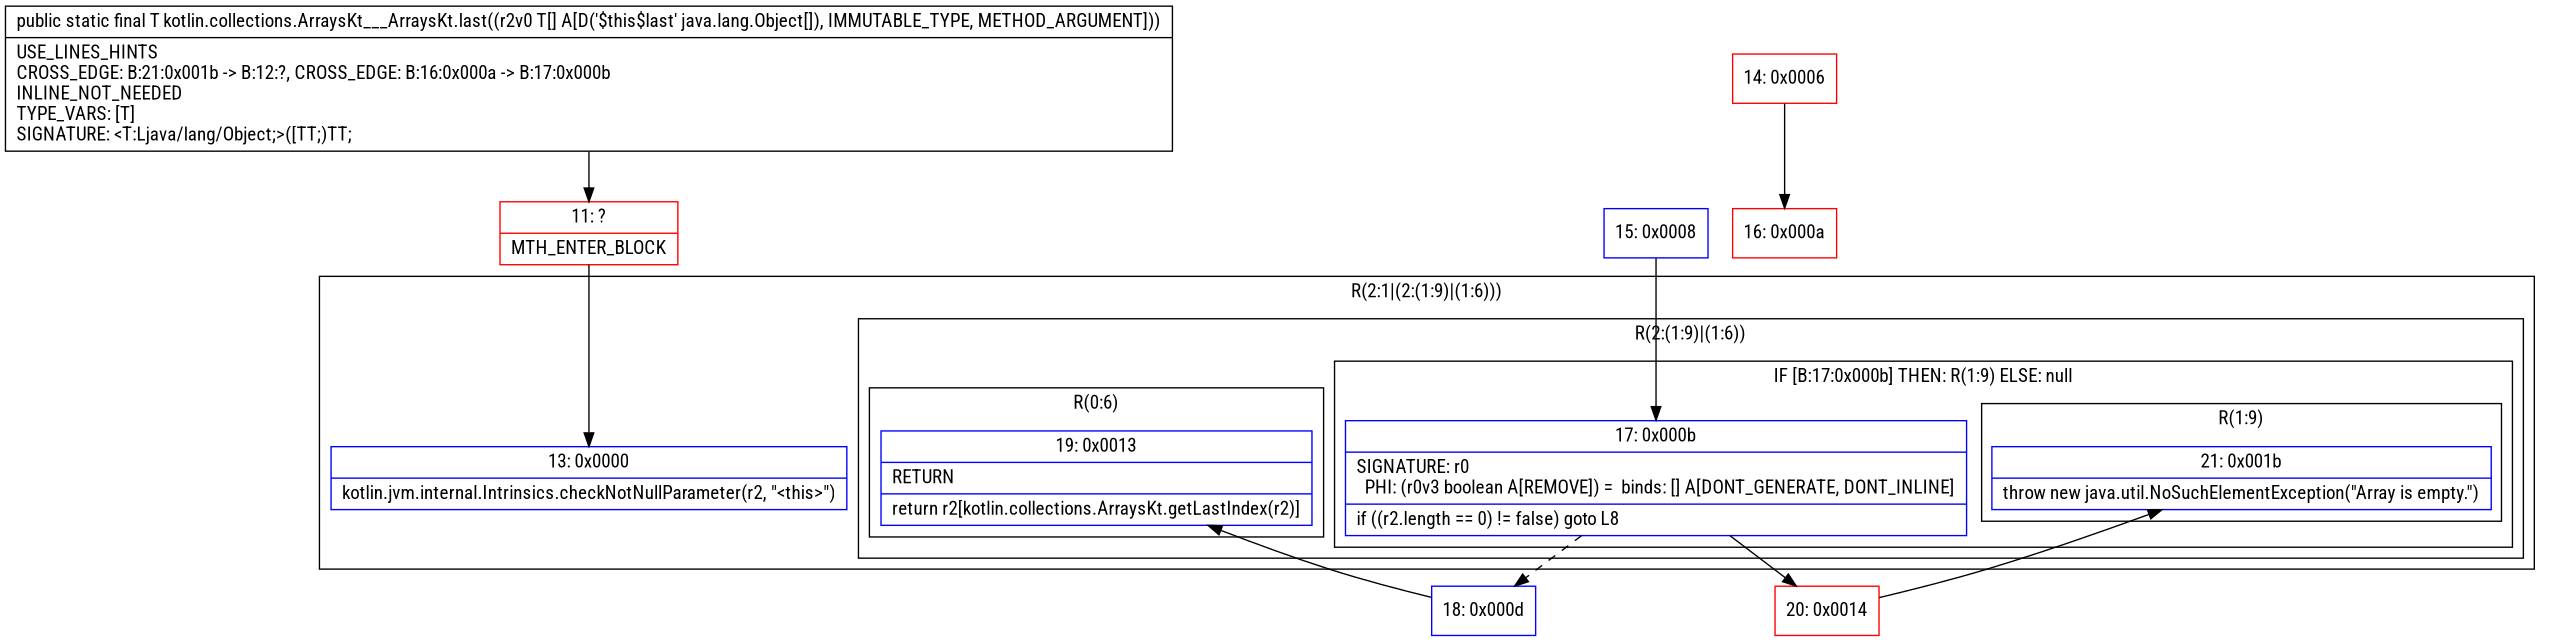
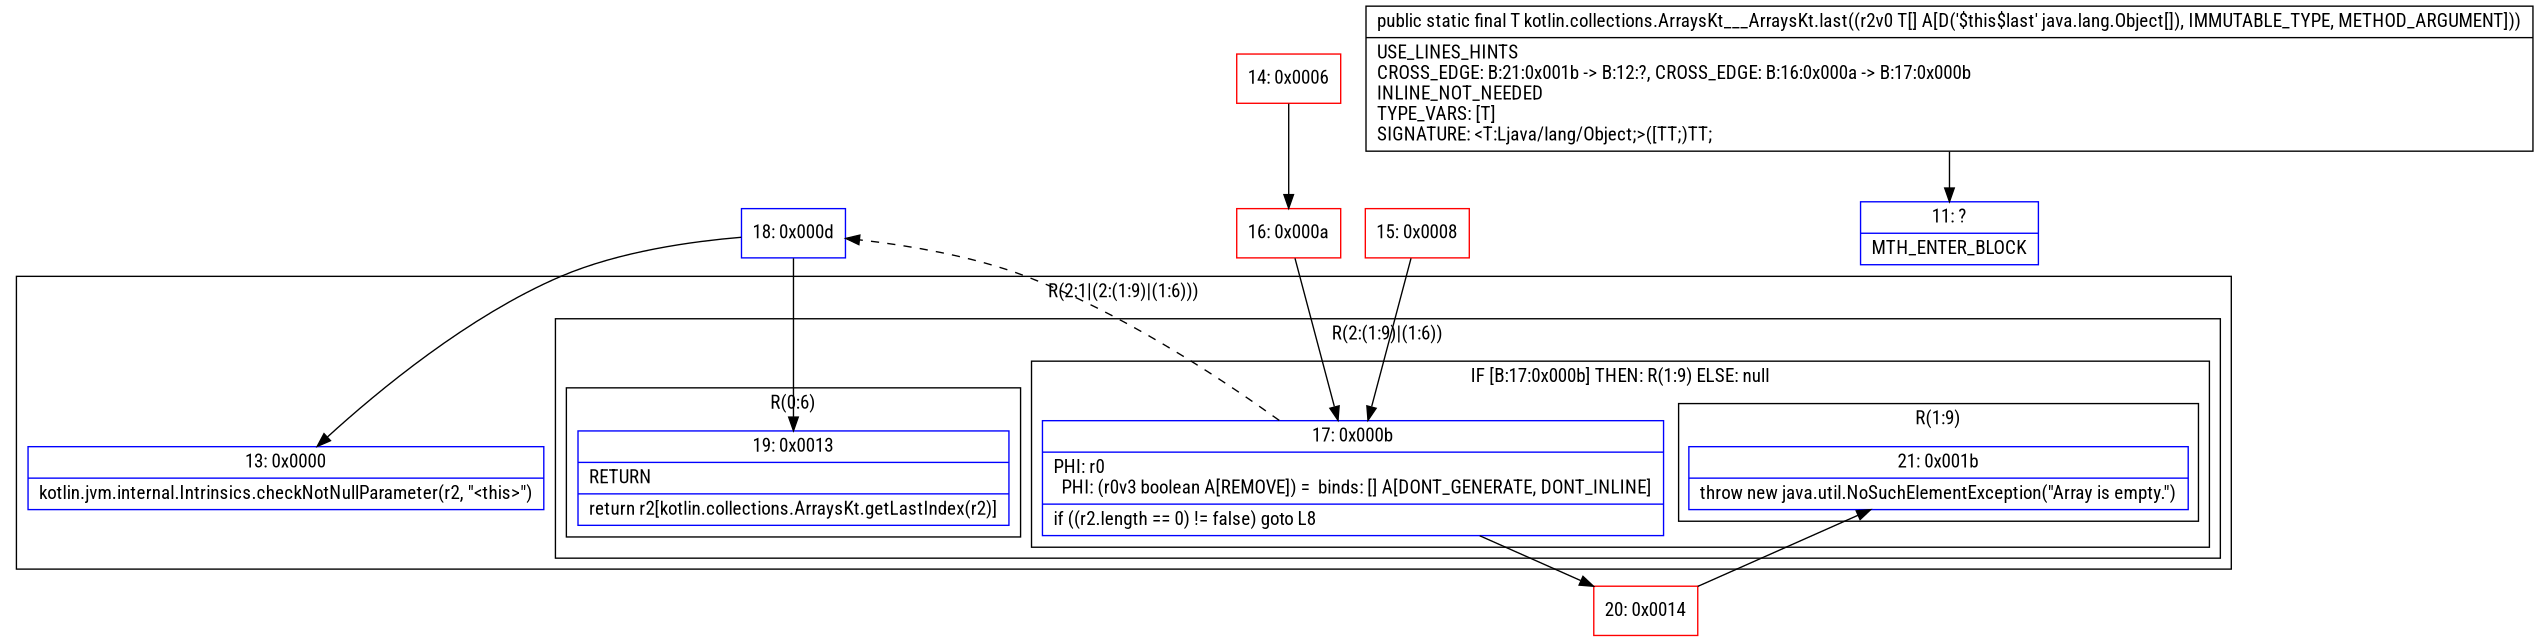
  digraph {
    fontname="Roboto Condensed"
    node [color=blue fontname="Roboto Condensed" shape=record]
    edge [fontname="Roboto Condensed"]
    n1 [label="{21\:\ 0x001b|throw new java.util.NoSuchElementException(\"Array is empty.\")\l}"]
-   n2 [label="{17\:\ 0x000b|SIGNATURE: r0 \l  PHI: (r0v3 boolean A[REMOVE]) =  binds: [] A[DONT_GENERATE, DONT_INLINE]\l|if ((r2.length == 0) != false) goto L8\l}"]
+   n2 [label="{17\:\ 0x000b|PHI: r0 \l  PHI: (r0v3 boolean A[REMOVE]) =  binds: [] A[DONT_GENERATE, DONT_INLINE]\l|if ((r2.length == 0) != false) goto L8\l}"]
    n3 [label="{19\:\ 0x0013|RETURN\l|return r2[kotlin.collections.ArraysKt.getLastIndex(r2)]\l}"]
    n4 [label="{13\:\ 0x0000|kotlin.jvm.internal.Intrinsics.checkNotNullParameter(r2, \"\<this\>\")\l}"]
    n5 [label="{18\:\ 0x000d}"]
    n6 [color=red label="{20\:\ 0x0014}"]
    n7 [color=red label="{14\:\ 0x0006}"]
    n8 [color=red label="{16\:\ 0x000a}"]
-   n9 [color=red label="{11\:\ ?|MTH_ENTER_BLOCK\l}"]
-   n10 [label="{15\:\ 0x0008}"]
+   n9 [label="{11\:\ ?|MTH_ENTER_BLOCK\l}"]
+   n10 [color=red label="{15\:\ 0x0008}"]
    n11 [label="{public static final T kotlin.collections.ArraysKt___ArraysKt.last((r2v0 T[] A[D('$this$last' java.lang.Object[]), IMMUTABLE_TYPE, METHOD_ARGUMENT]))  | USE_LINES_HINTS\lCROSS_EDGE: B:21:0x001b \-\> B:12:?, CROSS_EDGE: B:16:0x000a \-\> B:17:0x000b\lINLINE_NOT_NEEDED\lTYPE_VARS: [T]\lSIGNATURE: \<T:Ljava\/lang\/Object;\>([TT;)TT;\l}" color=""]
    subgraph cluster_1 {
      label="R(2:1|(2:(1:9)|(1:6)))"
      n4
      subgraph cluster_2 {
        label="R(2:(1:9)|(1:6))"
        subgraph cluster_3 {
          label="IF [B:17:0x000b] THEN: R(1:9) ELSE: null"
          n2
          subgraph cluster_4 {
            label="R(1:9)"
            n1
          }
        }
        subgraph cluster_5 {
          label="R(0:6)"
          n3
        }
      }
    }
    n2 -> n5 [style=dashed]
    n2 -> n6
    n5 -> n3
    n6 -> n1
    n7 -> n8
-   n9 -> n4
+   n8 -> n2
+   n5 -> n4
    n10 -> n2
    n11 -> n9
  }
